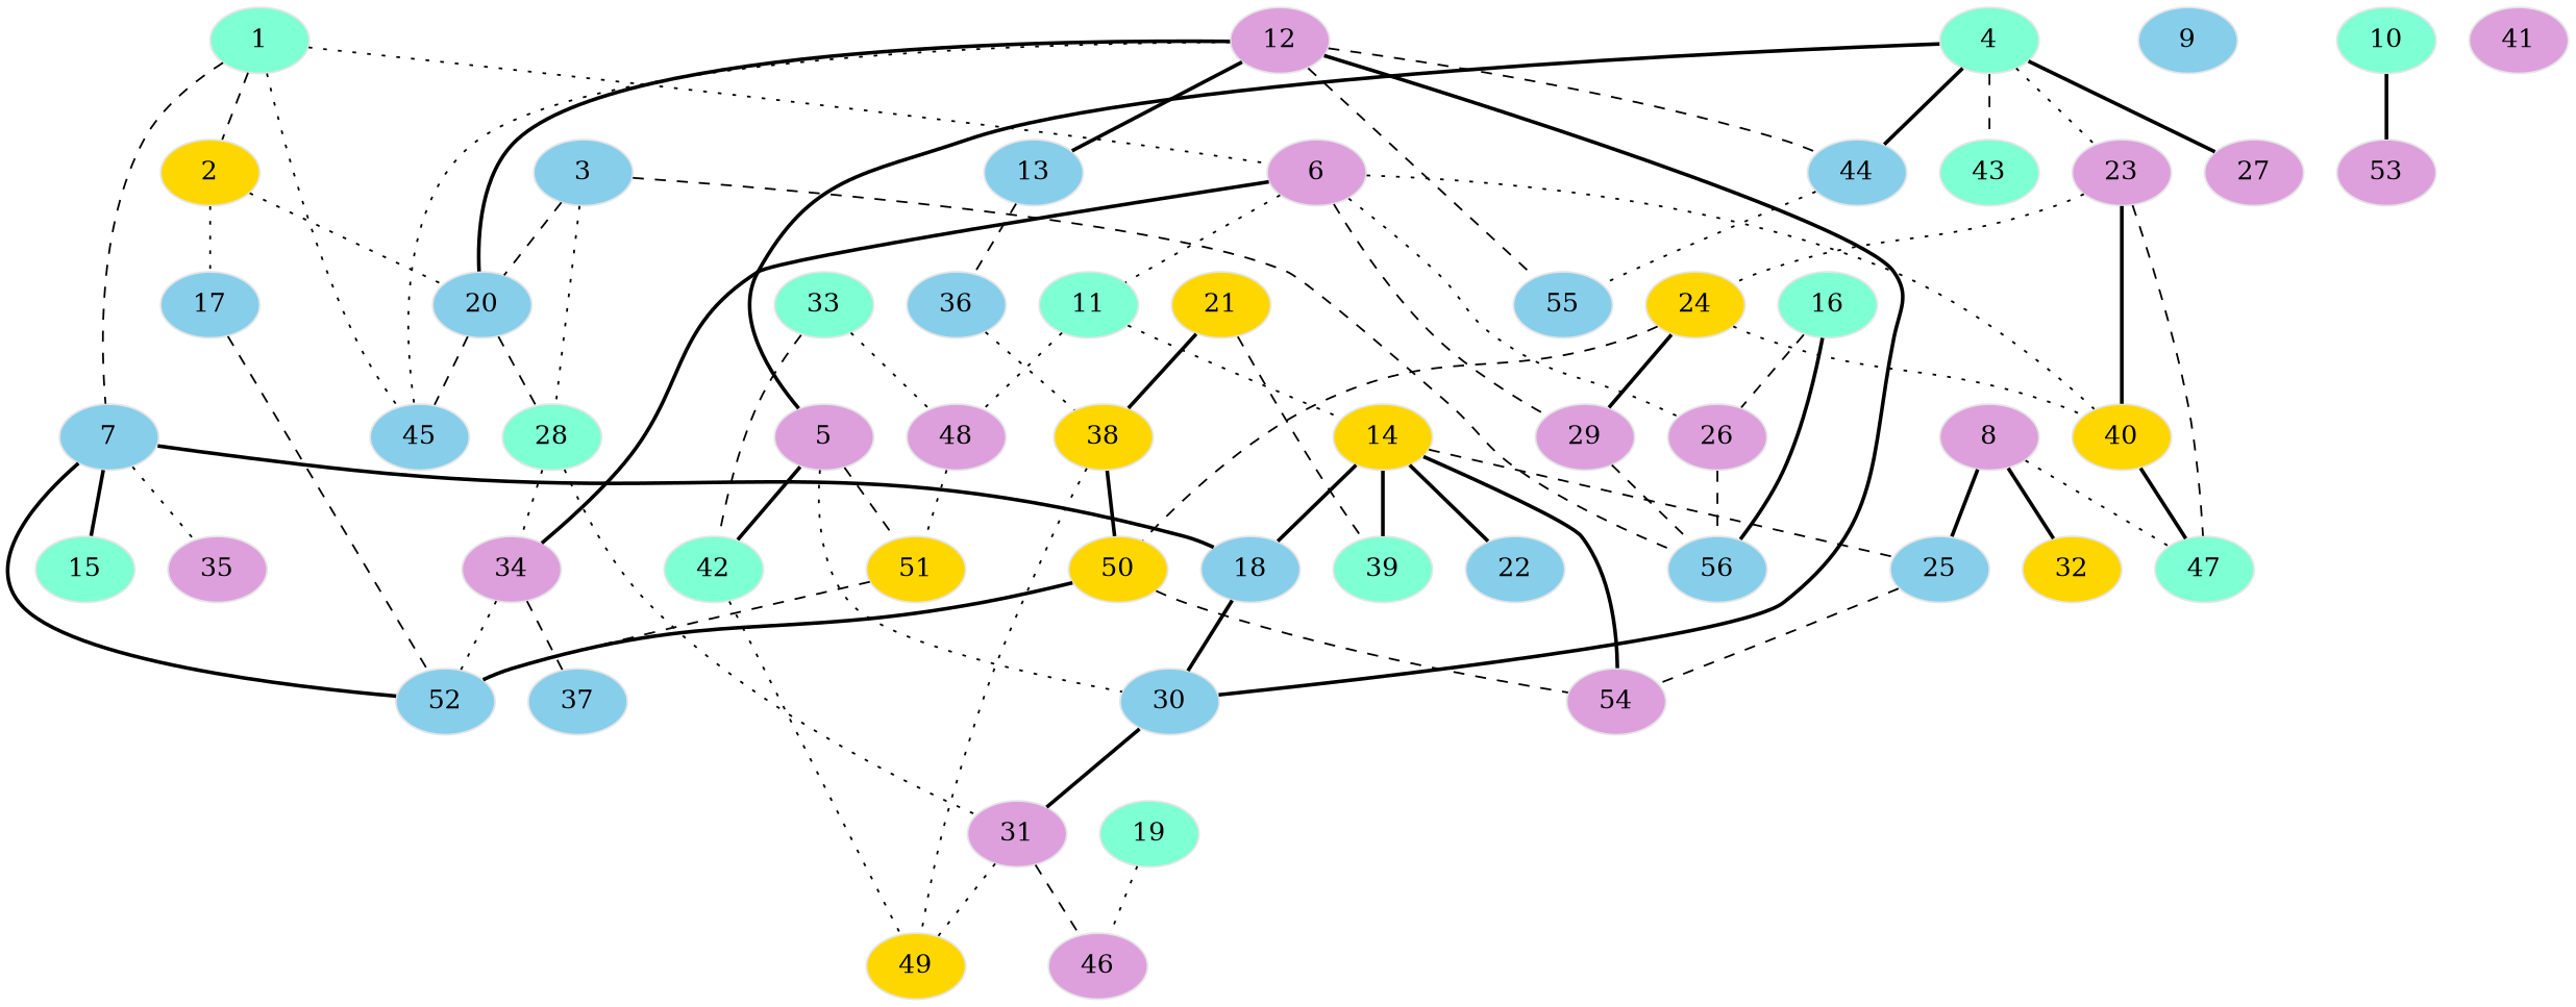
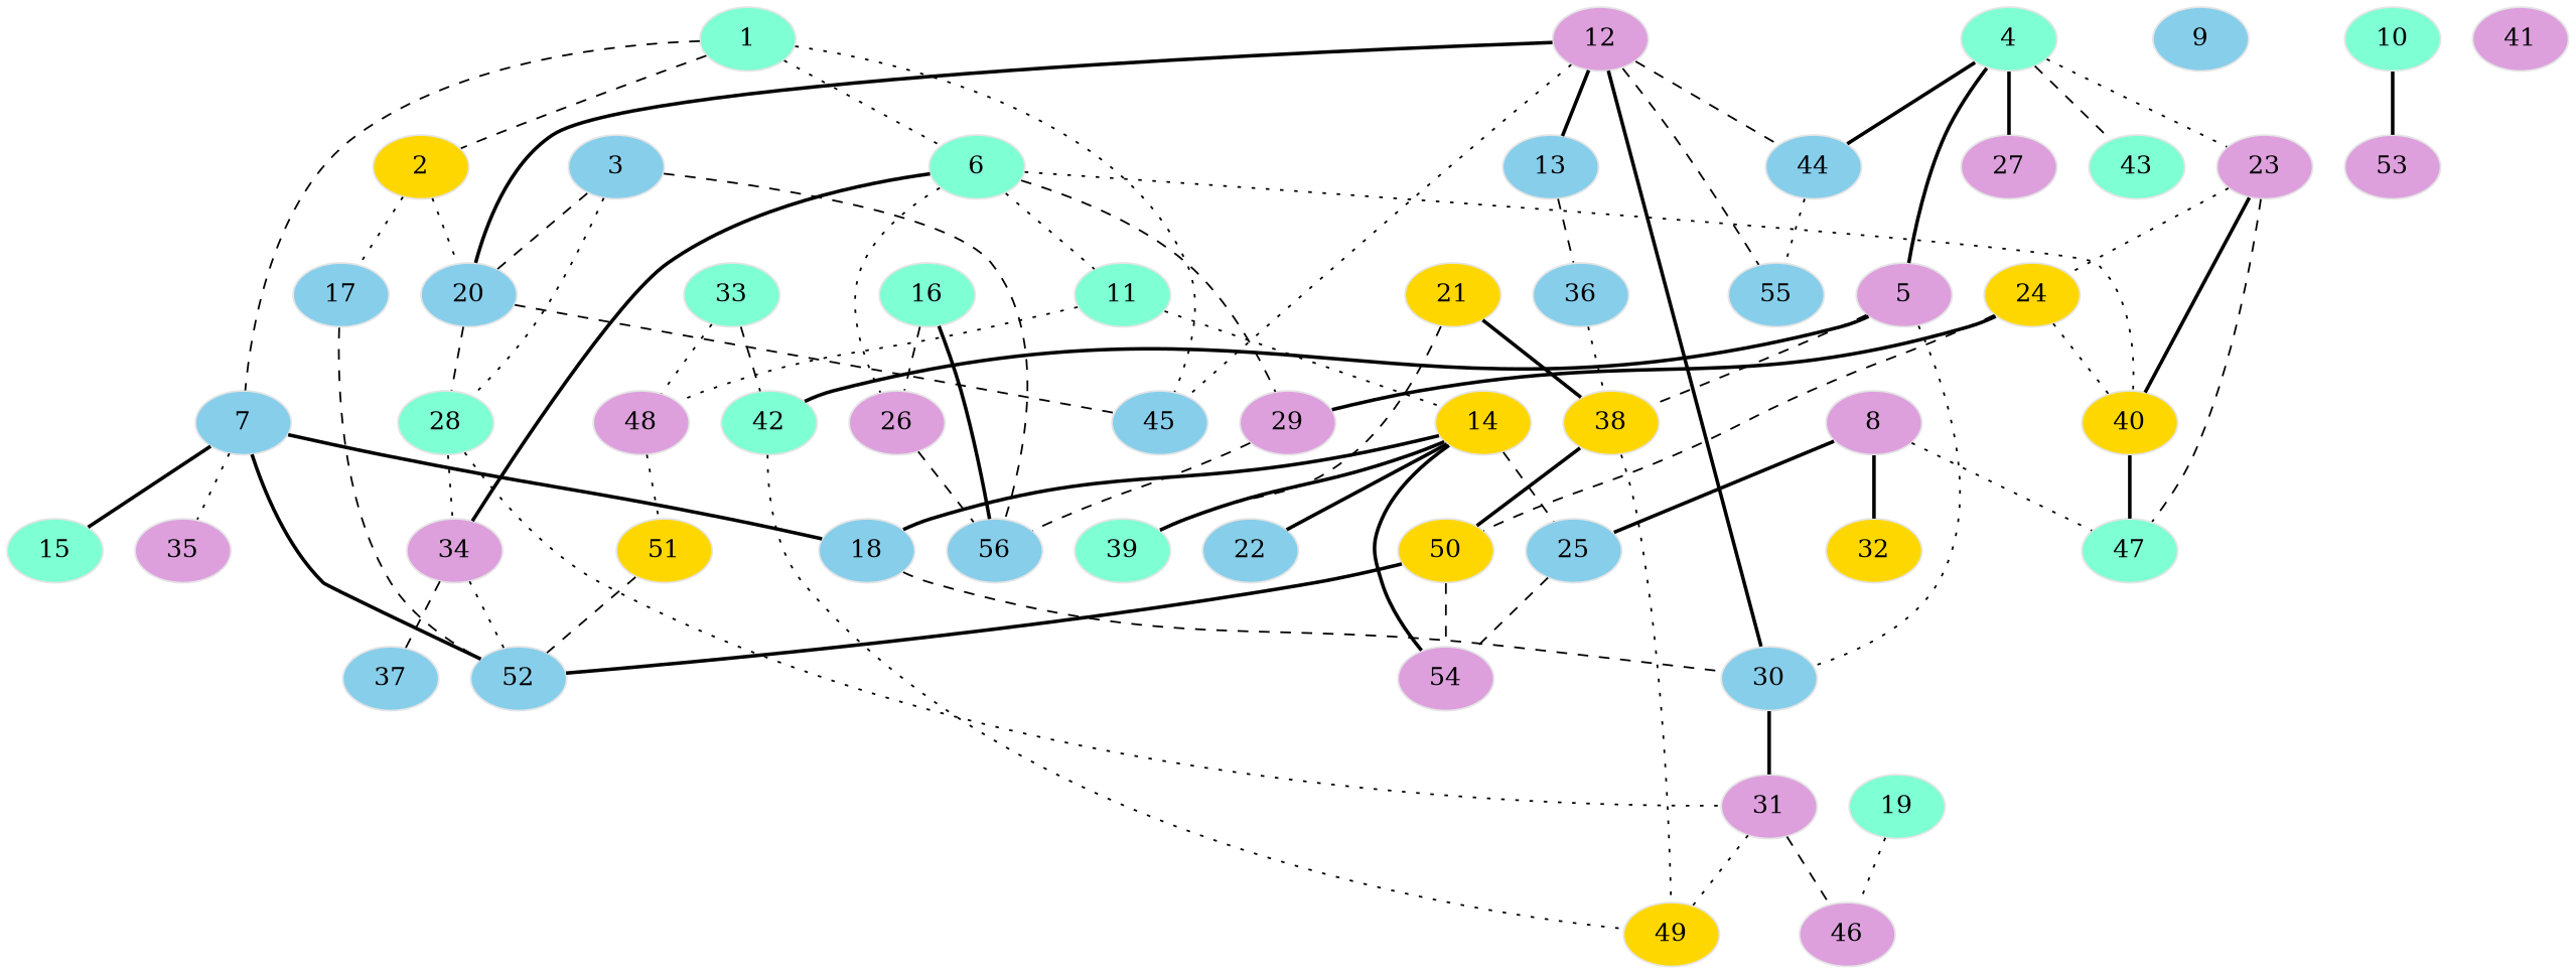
  graph {
    node [color=gray90 fillcolor=skyblue style=filled]
    edge [style=dotted]
    1 [fillcolor=aquamarine]
    2 [fillcolor=gold]
-   6 [fillcolor=plum]
+   6 [fillcolor=aquamarine]
    7
    45
    17
    20
    11 [fillcolor=aquamarine]
    26 [fillcolor=plum]
    29 [fillcolor=plum]
    34 [fillcolor=plum]
    40 [fillcolor=gold]
    15 [fillcolor=aquamarine]
    18
    35 [fillcolor=plum]
    52
    28 [fillcolor=aquamarine]
    3
    56
    31 [fillcolor=plum]
    4 [fillcolor=aquamarine]
    5 [fillcolor=plum]
    23 [fillcolor=plum]
    27 [fillcolor=plum]
    43 [fillcolor=aquamarine]
    44
    30
    42 [fillcolor=aquamarine]
    51 [fillcolor=gold]
    47 [fillcolor=aquamarine]
    24 [fillcolor=gold]
    55
    49 [fillcolor=gold]
    14 [fillcolor=gold]
    48 [fillcolor=plum]
    25
    22
    39 [fillcolor=aquamarine]
    54 [fillcolor=plum]
    37
    8 [fillcolor=plum]
    32 [fillcolor=gold]
    9
    10 [fillcolor=aquamarine]
    53 [fillcolor=plum]
    12 [fillcolor=plum]
    13
    36
    38 [fillcolor=gold]
    16 [fillcolor=aquamarine]
    19 [fillcolor=aquamarine]
    46 [fillcolor=plum]
    21 [fillcolor=gold]
    50 [fillcolor=gold]
    33 [fillcolor=aquamarine]
    41 [fillcolor=plum]
    1 -- 2 [style=dashed]
    1 -- 6
    1 -- 7 [style=dashed]
    1 -- 45
    2 -- 17
    2 -- 20
    6 -- 11
    6 -- 26
    6 -- 29 [style=dashed]
    6 -- 34 [style=bold]
    6 -- 40
    7 -- 15 [style=bold]
    7 -- 18 [style=bold]
    7 -- 35
    7 -- 52 [style=bold]
    17 -- 52 [style=dashed]
    20 -- 45 [style=dashed]
    20 -- 28 [style=dashed]
    11 -- 14
    11 -- 48
    26 -- 56 [style=dashed]
    29 -- 56 [style=dashed]
    34 -- 52
    34 -- 37 [style=dashed]
    40 -- 47 [style=bold]
-   18 -- 30 [style=bold]
+   18 -- 30 [style=dashed]
    28 -- 34
    28 -- 31
    3 -- 20 [style=dashed]
    3 -- 28
    3 -- 56 [style=dashed]
    31 -- 49
    31 -- 46 [style=dashed]
    4 -- 5 [style=bold]
    4 -- 23
    4 -- 27 [style=bold]
    4 -- 43 [style=dashed]
    4 -- 44 [style=bold]
    5 -- 30
    5 -- 42 [style=bold]
-   5 -- 51 [style=dashed]
+   5 -- 38 [style=dashed]
    23 -- 40 [style=bold]
    23 -- 47 [style=dashed]
    23 -- 24
    44 -- 55
    30 -- 31 [style=bold]
    42 -- 49
    51 -- 52 [style=dashed]
    24 -- 29 [style=bold]
    24 -- 40
    24 -- 50 [style=dashed]
    14 -- 18 [style=bold]
    14 -- 25 [style=dashed]
    14 -- 22 [style=bold]
    14 -- 39 [style=bold]
    14 -- 54 [style=bold]
    48 -- 51
    25 -- 54 [style=dashed]
    8 -- 47
    8 -- 25 [style=bold]
    8 -- 32 [style=bold]
    10 -- 53 [style=bold]
    12 -- 45
    12 -- 20 [style=bold]
    12 -- 44 [style=dashed]
    12 -- 30 [style=bold]
    12 -- 55 [style=dashed]
    12 -- 13 [style=bold]
    13 -- 36 [style=dashed]
    36 -- 38
    38 -- 49
    38 -- 50 [style=bold]
    16 -- 26 [style=dashed]
    16 -- 56 [style=bold]
    19 -- 46
    21 -- 39 [style=dashed]
    21 -- 38 [style=bold]
    50 -- 52 [style=bold]
    50 -- 54 [style=dashed]
    33 -- 42 [style=dashed]
    33 -- 48
  }
